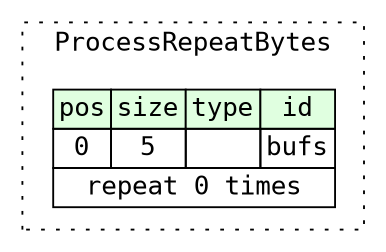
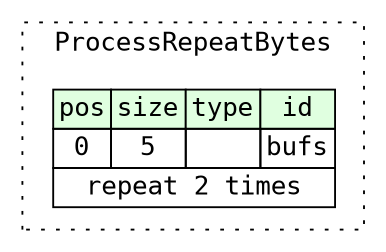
  digraph {
    rankdir=LR
    fontname="DejaVu Sans Mono"
-   n1 [label=<<TABLE BORDER="0" CELLBORDER="1" CELLSPACING="0"> 			<TR><TD BGCOLOR="#E0FFE0">pos</TD><TD BGCOLOR="#E0FFE0">size</TD><TD BGCOLOR="#E0FFE0">type</TD><TD BGCOLOR="#E0FFE0">id</TD></TR> 			<TR><TD PORT="bufs_pos">0</TD><TD PORT="bufs_size">5</TD><TD></TD><TD PORT="bufs_type">bufs</TD></TR> 			<TR><TD COLSPAN="4" PORT="bufs__repeat">repeat 0 times</TD></TR> 		</TABLE>> shape=plaintext fontname="DejaVu Sans Mono"]
+   n1 [label=<<TABLE BORDER="0" CELLBORDER="1" CELLSPACING="0"> 			<TR><TD BGCOLOR="#E0FFE0">pos</TD><TD BGCOLOR="#E0FFE0">size</TD><TD BGCOLOR="#E0FFE0">type</TD><TD BGCOLOR="#E0FFE0">id</TD></TR> 			<TR><TD PORT="bufs_pos">0</TD><TD PORT="bufs_size">5</TD><TD></TD><TD PORT="bufs_type">bufs</TD></TR> 			<TR><TD COLSPAN="4" PORT="bufs__repeat">repeat 2 times</TD></TR> 		</TABLE>> shape=plaintext fontname="DejaVu Sans Mono"]
    subgraph cluster_1 {
      label=ProcessRepeatBytes
      style=dotted
      n1
    }
  }
